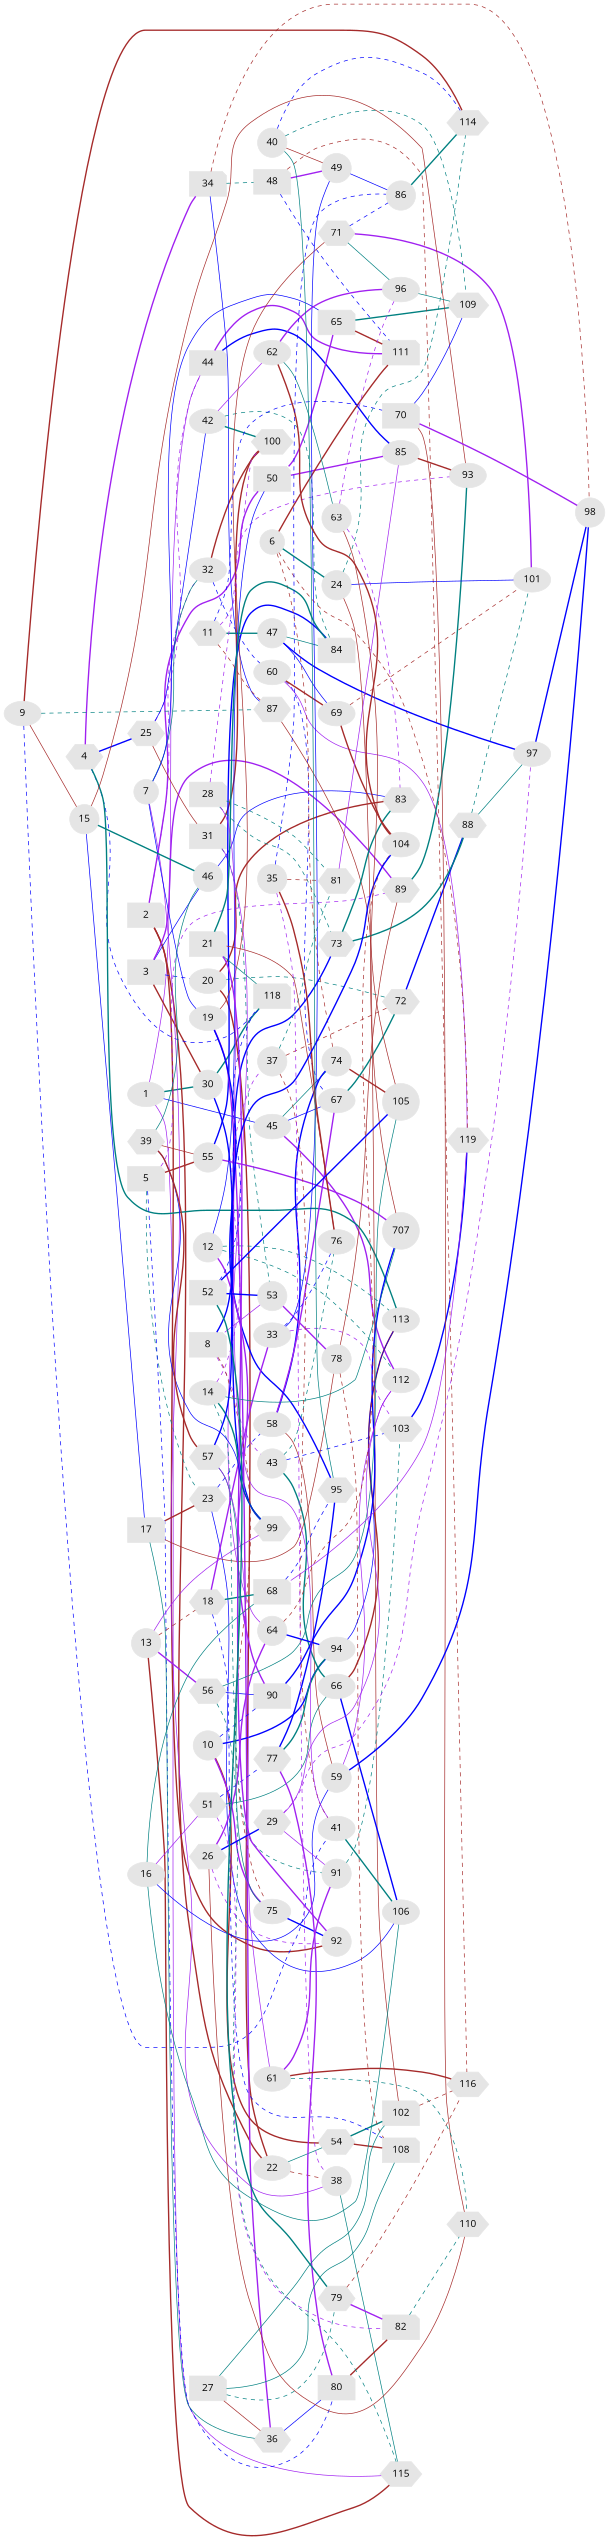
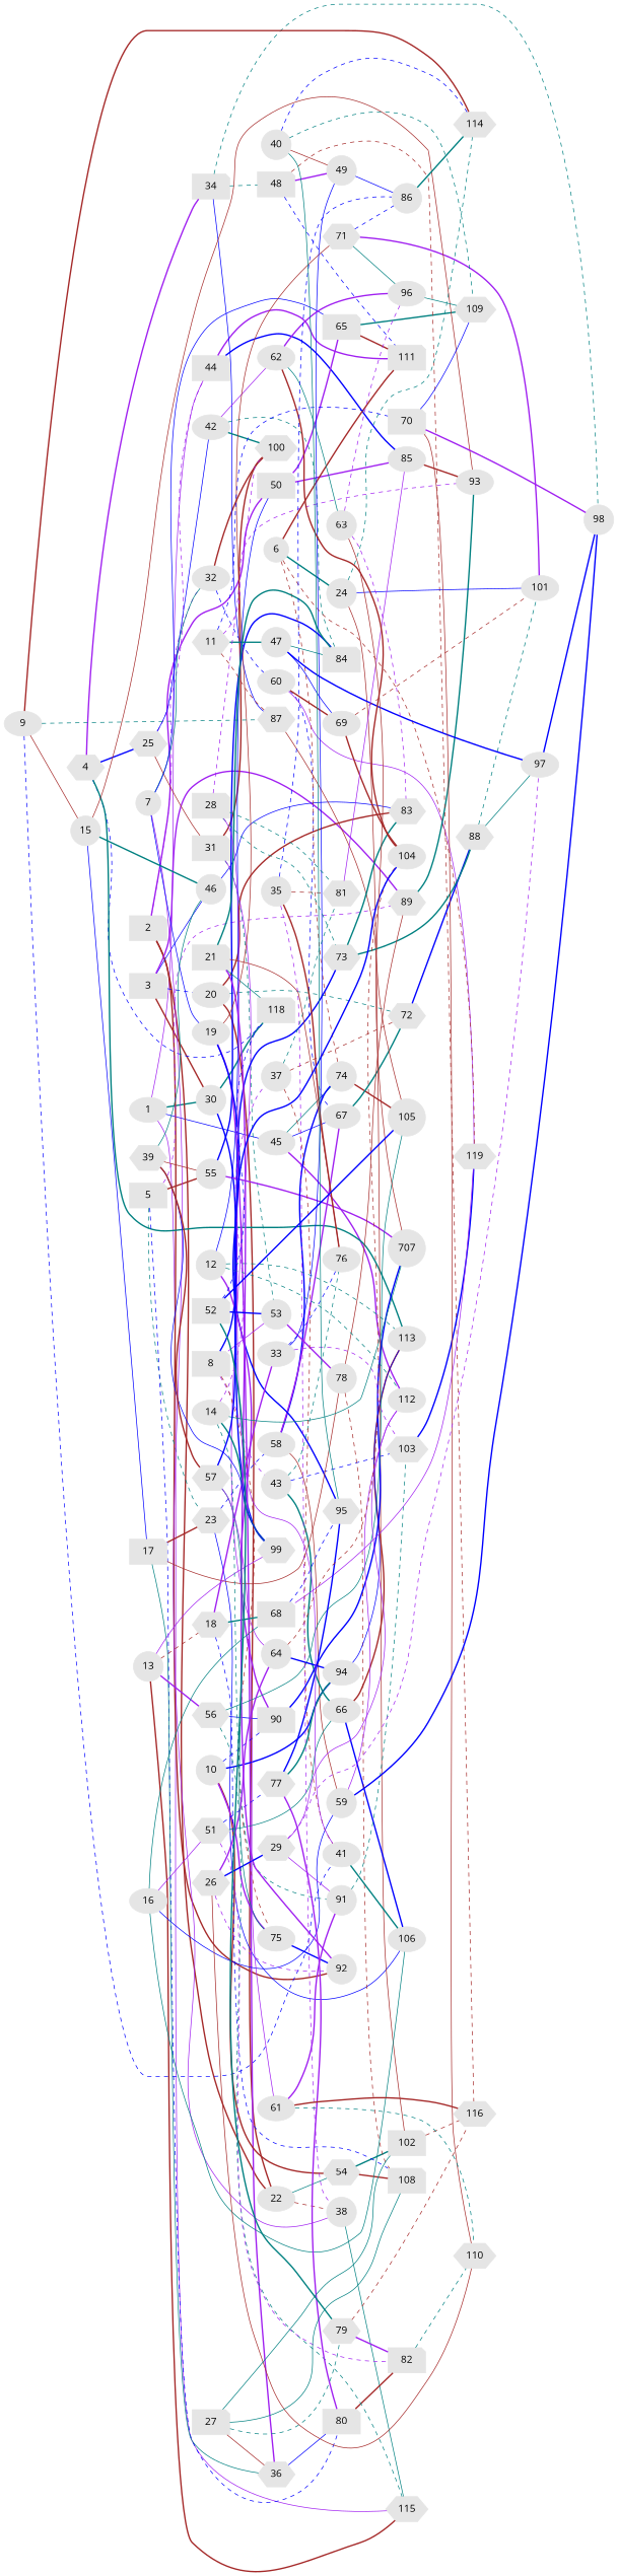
  graph {
    fontname="Open Sans"
    rankdir=LR
    node [color=gray90 fontname="Open Sans" shape=hexagon style=filled]
    edge [color=teal fontname="Open Sans" style=bold]
    1 [shape=ellipse]
    30 [shape=circle]
    44 [shape=note]
    45 [shape=ellipse]
    115
    118 [shape=note]
    99
    111 [shape=note]
    85 [shape=ellipse]
    74 [shape=circle]
    112 [shape=ellipse]
    67 [shape=ellipse]
    2 [shape=note]
    22 [shape=ellipse]
    32 [shape=ellipse]
    50 [shape=note]
    92 [shape=circle]
    38 [shape=circle]
    54
    100
    60 [shape=ellipse]
    65 [shape=note]
    3 [shape=note]
    20 [shape=ellipse]
    46 [shape=circle]
    89
    72
    83
    93 [shape=ellipse]
    4
    25
    34 [shape=note]
    113 [shape=ellipse]
    31 [shape=note]
    42 [shape=ellipse]
    87
    48 [shape=note]
    98 [shape=circle]
    5 [shape=note]
    23
    55 [shape=circle]
    80 [shape=note]
    106 [shape=ellipse]
    58 [shape=ellipse]
    n45 [label=707 shape=circle]
    84 [shape=note]
    82 [shape=note]
    6 [shape=circle]
    24 [shape=circle]
    n50 [label=119]
    114
    101 [shape=ellipse]
    102 [shape=note]
    105 [shape=circle]
    7 [shape=circle]
    19 [shape=ellipse]
    36
    71
    95
    109
    8 [shape=note]
    43 [shape=circle]
    53 [shape=circle]
    73
    75 [shape=ellipse]
    76 [shape=ellipse]
    103
    66 [shape=ellipse]
    78 [shape=circle]
    88
    9 [shape=ellipse]
    15 [shape=circle]
    41 [shape=ellipse]
    17 [shape=note]
    10 [shape=circle]
    90 [shape=note]
    94 [shape=ellipse]
    108 [shape=note]
    11
    47 [shape=circle]
    70 [shape=note]
    97 [shape=ellipse]
    69 [shape=ellipse]
    110
    12 [shape=circle]
    13 [shape=circle]
    18
    56
    68 [shape=note]
    33 [shape=ellipse]
    14 [shape=ellipse]
    37 [shape=circle]
    91 [shape=circle]
    81
    16 [shape=ellipse]
    51
    59 [shape=circle]
    77
    49 [shape=circle]
    86 [shape=circle]
    96 [shape=ellipse]
    21 [shape=note]
    116
    64 [shape=circle]
    62 [shape=ellipse]
    26
    29
    104 [shape=ellipse]
    27 [shape=note]
    79
    28 [shape=note]
    35 [shape=circle]
    39
    57
    61 [shape=ellipse]
    40 [shape=circle]
    63 [shape=circle]
    52 [shape=note]
    1 -- 30
    1 -- 44 [color=purple style=solid]
    1 -- 45 [color=blue style=solid]
    1 -- 115 [color=purple style=solid]
    30 -- 118
    30 -- 99 [color=blue]
    44 -- 111 [color=purple]
    44 -- 85 [color=blue]
    45 -- 74 [style=solid]
    45 -- 112 [color=purple]
    45 -- 67 [color=blue style=solid]
    85 -- 93 [color=brown]
    74 -- 105 [color=brown]
    67 -- 72
    2 -- 22 [color=brown]
    2 -- 32 [color=purple style=dashed]
    2 -- 50 [color=purple]
    2 -- 92 [color=brown]
    22 -- 38 [color=brown style=dashed]
    22 -- 54 [style=solid]
    32 -- 100 [color=brown]
    32 -- 60 [color=blue style=dashed]
    50 -- 85 [color=purple]
    50 -- 65 [color=purple]
    38 -- 115 [style=solid]
    54 -- 102
    54 -- 108 [color=brown]
    60 -- 67 [color=blue style=dashed]
    60 -- n50 [color=purple style=solid]
    60 -- 69 [color=brown]
    65 -- 111 [color=brown]
    65 -- 109
    3 -- 30 [color=brown]
    3 -- 20 [color=blue style=dashed]
    3 -- 46 [color=blue style=solid]
    3 -- 89 [color=purple]
    20 -- 22 [color=brown]
    20 -- 72 [style=dashed]
    20 -- 83 [color=brown]
    46 -- 83 [color=blue style=solid]
    89 -- 93
    72 -- 88 [color=blue]
    4 -- 118 [color=blue style=dashed]
    4 -- 25 [color=blue]
    4 -- 34 [color=purple]
    4 -- 113
    25 -- 44 [color=purple style=dashed]
    25 -- 31 [color=brown style=solid]
    25 -- 42 [color=blue style=solid]
    34 -- 87 [color=blue style=solid]
    34 -- 48 [style=dashed]
-   34 -- 98 [color=brown style=dashed]
+   34 -- 98 [style=dashed]
    31 -- 100 [color=brown]
    31 -- 53 [style=dashed]
    31 -- 64 [color=purple style=solid]
    42 -- 100
    42 -- 84 [style=dashed]
    42 -- 62 [color=purple style=solid]
    87 -- 105 [color=brown style=solid]
    48 -- 111 [color=blue style=dashed]
    48 -- 49 [color=purple]
    48 -- 116 [color=brown style=dashed]
    5 -- 89 [color=purple style=dashed]
    5 -- 23 [style=dashed]
    5 -- 55 [color=brown]
    5 -- 80 [color=blue style=dashed]
    23 -- 106 [color=blue style=solid]
    23 -- 58 [color=blue style=dashed]
    55 -- n45 [color=purple]
    55 -- 84 [color=blue]
    80 -- 82 [color=brown]
    58 -- 74 [color=blue]
    58 -- 67 [color=purple]
    58 -- 59 [color=brown style=solid]
    82 -- 110 [style=dashed]
    6 -- 111 [color=brown]
    6 -- 74 [color=brown style=dashed]
    6 -- 24
    6 -- n50 [color=brown style=dashed]
    24 -- 114 [style=dashed]
    24 -- 101 [color=blue style=solid]
    24 -- 102 [color=brown style=solid]
    102 -- 116 [color=brown style=dashed]
    7 -- 32 [style=solid]
    7 -- 38 [color=purple style=solid]
    7 -- 65 [color=blue style=solid]
    7 -- 19 [color=blue style=solid]
    19 -- 36 [color=purple]
    19 -- 71 [color=brown style=solid]
    19 -- 95 [color=blue]
    36 -- 80 [color=blue style=solid]
    71 -- 101 [color=purple]
    71 -- 86 [color=blue style=dashed]
    71 -- 96 [style=solid]
    8 -- 43 [color=purple style=dashed]
    8 -- 53 [color=purple style=solid]
    8 -- 73 [color=blue]
    8 -- 75 [color=brown style=dashed]
    43 -- 76 [style=dashed]
    43 -- 103 [color=blue style=dashed]
    43 -- 66
    53 -- 78 [color=purple]
    73 -- 83
    73 -- 88
    75 -- 92 [color=blue]
    103 -- n50 [color=blue]
    66 -- 113 [color=brown]
    66 -- 106 [color=blue]
    78 -- 89 [color=brown style=solid]
    78 -- 108 [color=brown style=dashed]
    88 -- 101 [style=dashed]
    88 -- 97 [style=solid]
    9 -- 87 [style=dashed]
    9 -- 114 [color=brown]
    9 -- 15 [color=brown style=solid]
    9 -- 41 [color=blue style=dashed]
    15 -- 46
    15 -- 93 [color=brown style=solid]
    15 -- 17 [color=blue style=solid]
    41 -- 106
    17 -- 23 [color=brown]
    17 -- 36 [style=solid]
    17 -- 78 [color=brown style=solid]
    10 -- 54 [color=brown]
    10 -- 75 [color=purple]
    10 -- 90 [color=blue style=dashed]
    10 -- 94 [color=blue]
    90 -- n45 [color=blue]
    94 -- 113 [color=blue style=solid]
    11 -- 93 [color=purple style=dashed]
    11 -- 87 [color=brown style=dashed]
    11 -- 47
    11 -- 70 [color=blue style=dashed]
    47 -- 84 [style=solid]
    47 -- 97 [color=blue]
    47 -- 69 [color=blue style=solid]
    70 -- 98 [color=purple]
    70 -- 109 [color=blue style=solid]
    70 -- 110 [color=brown style=solid]
    97 -- 98 [color=blue]
    69 -- 101 [color=brown style=dashed]
    69 -- 104 [color=brown]
    12 -- 112 [style=dashed]
    12 -- 50 [color=blue style=solid]
    12 -- 113 [style=dashed]
    12 -- 90 [color=purple]
    13 -- 115 [color=brown]
    13 -- 99 [color=purple style=solid]
    13 -- 18 [color=brown style=dashed]
    13 -- 56 [color=purple]
    18 -- 108 [color=blue style=dashed]
    18 -- 68
    18 -- 33 [color=purple]
    56 -- 115 [style=dashed]
    56 -- 105 [style=solid]
    56 -- 90 [color=blue style=solid]
    68 -- n50 [color=purple style=solid]
    68 -- 95 [color=blue style=dashed]
    33 -- 76 [color=blue style=dashed]
    33 -- 103 [color=purple style=dashed]
    33 -- 49 [color=blue style=solid]
    14 -- 99
    14 -- n45 [style=solid]
    14 -- 37 [color=purple style=dashed]
    14 -- 91 [style=dashed]
    37 -- 72 [color=brown style=dashed]
    37 -- 41 [color=brown style=dashed]
    37 -- 81 [style=dashed]
    91 -- 103 [style=dashed]
    81 -- 85 [color=purple style=solid]
    16 -- 106 [style=solid]
    16 -- 68 [style=solid]
    16 -- 51 [color=purple style=solid]
    16 -- 59 [color=blue style=solid]
    51 -- 82 [color=purple style=dashed]
    51 -- 66 [style=solid]
    51 -- 77 [color=blue style=dashed]
    59 -- 112 [color=purple style=solid]
    59 -- 98 [color=blue]
    77 -- 80 [color=purple]
    77 -- 95 [color=blue]
    77 -- 94
    49 -- 86 [color=blue style=solid]
    86 -- 114
    96 -- 109 [style=solid]
    21 -- 118 [style=solid]
    21 -- 92 [color=purple]
    21 -- 84
    21 -- 76 [color=brown style=solid]
    64 -- 94 [color=blue]
    64 -- 104 [color=brown style=dashed]
    62 -- 96 [color=purple]
    62 -- 104 [color=brown]
    62 -- 63 [style=solid]
    26 -- 92 [color=purple style=dashed]
    26 -- 110 [color=brown style=solid]
    26 -- 64 [color=purple]
    26 -- 29 [color=blue]
    29 -- 112 [color=purple style=solid]
    29 -- 97 [color=purple style=dashed]
    29 -- 91 [color=purple style=solid]
    27 -- 102 [style=solid]
    27 -- 36 [color=brown style=solid]
    27 -- 108 [style=solid]
    27 -- 79 [style=dashed]
    79 -- 82 [color=purple]
    79 -- 116 [color=brown style=dashed]
    28 -- 100 [color=purple style=dashed]
    28 -- 73 [style=dashed]
    28 -- 41 [color=purple style=solid]
    28 -- 81 [style=dashed]
    35 -- 38 [color=purple style=dashed]
    35 -- 76 [color=brown]
    35 -- 81 [color=brown style=dashed]
    35 -- 86 [color=blue style=dashed]
    39 -- 99 [color=blue style=solid]
    39 -- 46 [style=solid]
    39 -- 55 [color=brown style=solid]
    39 -- 57 [color=brown]
    57 -- 75 [style=solid]
    57 -- 104 [color=blue]
    57 -- 61 [color=purple style=solid]
    61 -- 110 [style=dashed]
    61 -- 91 [color=purple]
    61 -- 116 [color=brown]
    40 -- 114 [color=blue style=dashed]
    40 -- 95 [style=solid]
    40 -- 109 [style=dashed]
    40 -- 49 [color=brown style=solid]
    63 -- 83 [color=purple style=dashed]
    63 -- n45 [color=brown style=solid]
    63 -- 96 [color=purple style=dashed]
    52 -- 118 [color=blue style=dashed]
    52 -- 105 [color=blue]
    52 -- 53 [color=blue]
    52 -- 79
  }
